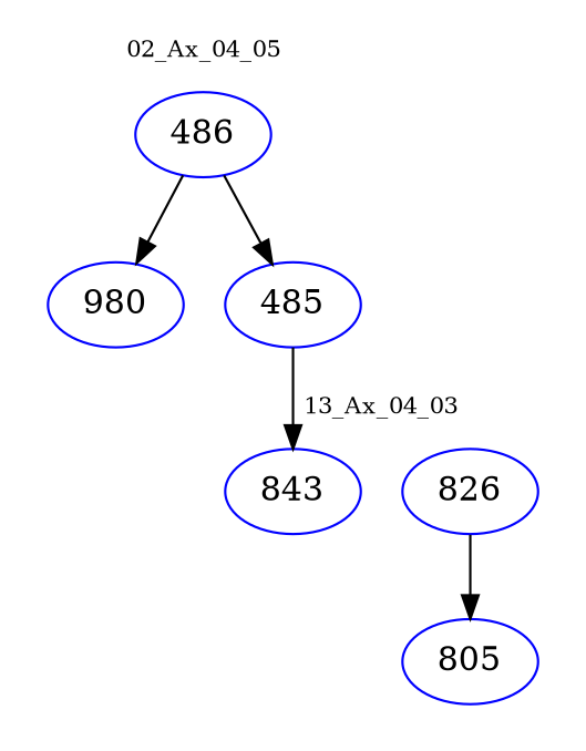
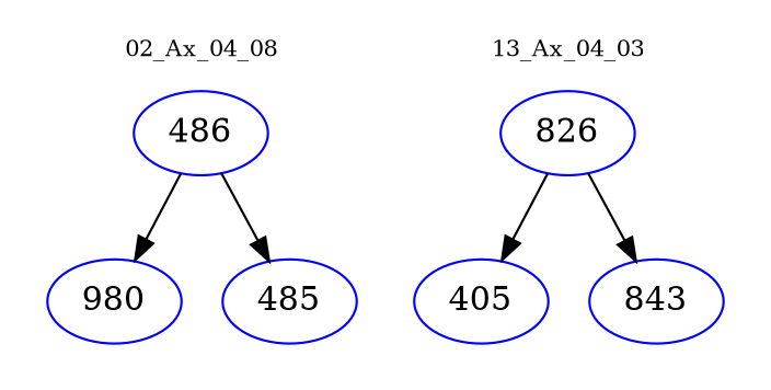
  digraph {
    node [color=blue]
    edge [color=black]
    n1 [label=486]
    n2 [label=980]
    n3 [label=485]
    n4 [label=826]
-   n5 [label=805]
+   n5 [label=405]
    n6 [label=843]
    subgraph cluster_1 {
      color=white
      fontsize=10
-     label="02_Ax_04_05"
+     label="02_Ax_04_08"
      n1
      n2
      n3
    }
    subgraph cluster_2 {
      color=white
      fontsize=10
      label="13_Ax_04_03"
      n4
      n5
      n6
    }
    n1 -> n2
    n1 -> n3
    n4 -> n5
-   n3 -> n6
+   n4 -> n6
  }
